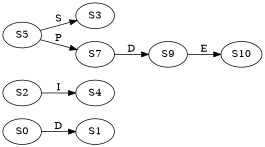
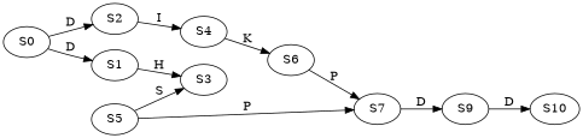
  strict digraph {
    rankdir=LR
    S0
    S1
    S2
    S3
    S4
+   S6
    S5
    S7
    S9
    S10
    S0 -> S1 [label=D]
+   S0 -> S2 [label=D]
+   S1 -> S3 [label=H]
    S2 -> S4 [label=I]
+   S4 -> S6 [label=K]
+   S6 -> S7 [label=P]
    S5 -> S3 [label=S]
    S5 -> S7 [label=P]
    S7 -> S9 [label=D]
-   S9 -> S10 [label=E]
+   S9 -> S10 [label=D]
  }
